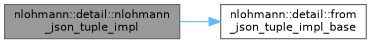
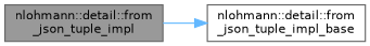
  digraph {
    rankdir=LR
    node [fontname=Helvetica fontsize=10 shape=box style=filled]
-   n1 [color=gray40 fillcolor=grey60 fontcolor=black height=0.2 label="nlohmann::detail::nlohmann\l_json_tuple_impl" width=0.4]
+   n1 [color=gray40 fillcolor=grey60 fontcolor=black height=0.2 label="nlohmann::detail::from\l_json_tuple_impl" width=0.4]
    n2 [color=grey40 fillcolor=white height=0.2 label="nlohmann::detail::from\l_json_tuple_impl_base" width=0.4]
    n1 -> n2 [color=steelblue1 fontname=Helvetica fontsize=10 labelfontname=Helvetica labelfontsize=10 style=solid]
  }
